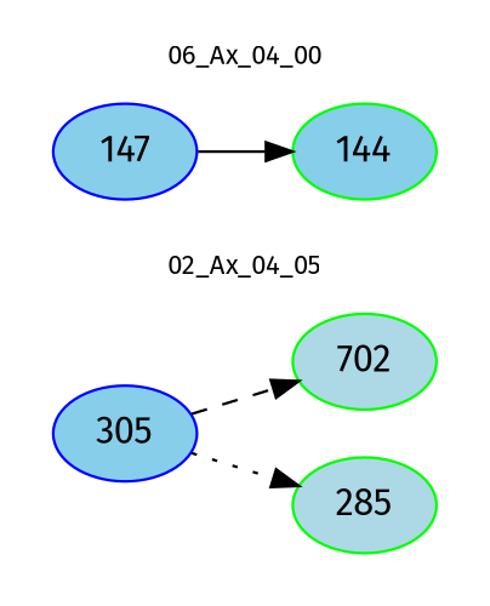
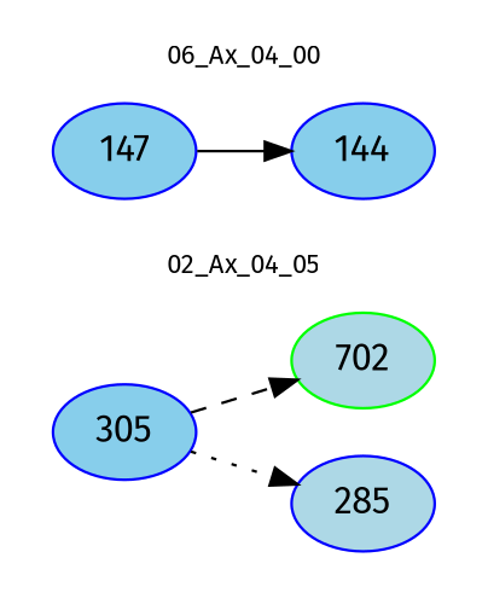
  digraph {
    fontname="Fira Sans"
    rankdir=LR
    node [color=blue fillcolor=skyblue fontname="Fira Sans" style=filled]
    edge [color=black fontname="Fira Sans"]
    n1 [label=305]
-   n2 [color=green fillcolor=lightblue label=285]
+   n2 [fillcolor=lightblue label=285]
    n3 [color=green fillcolor=lightblue label=702]
    n4 [label=147]
-   n5 [color=green label=144]
+   n5 [label=144]
    subgraph cluster_1 {
      color=white
      fontsize=10
      label="02_Ax_04_05"
      n1
      n2
      n3
    }
    subgraph cluster_2 {
      color=white
      fontsize=10
      label="06_Ax_04_00"
      n4
      n5
    }
    n1 -> n2 [style=dotted]
    n1 -> n3 [style=dashed]
    n4 -> n5 [style=solid]
  }
